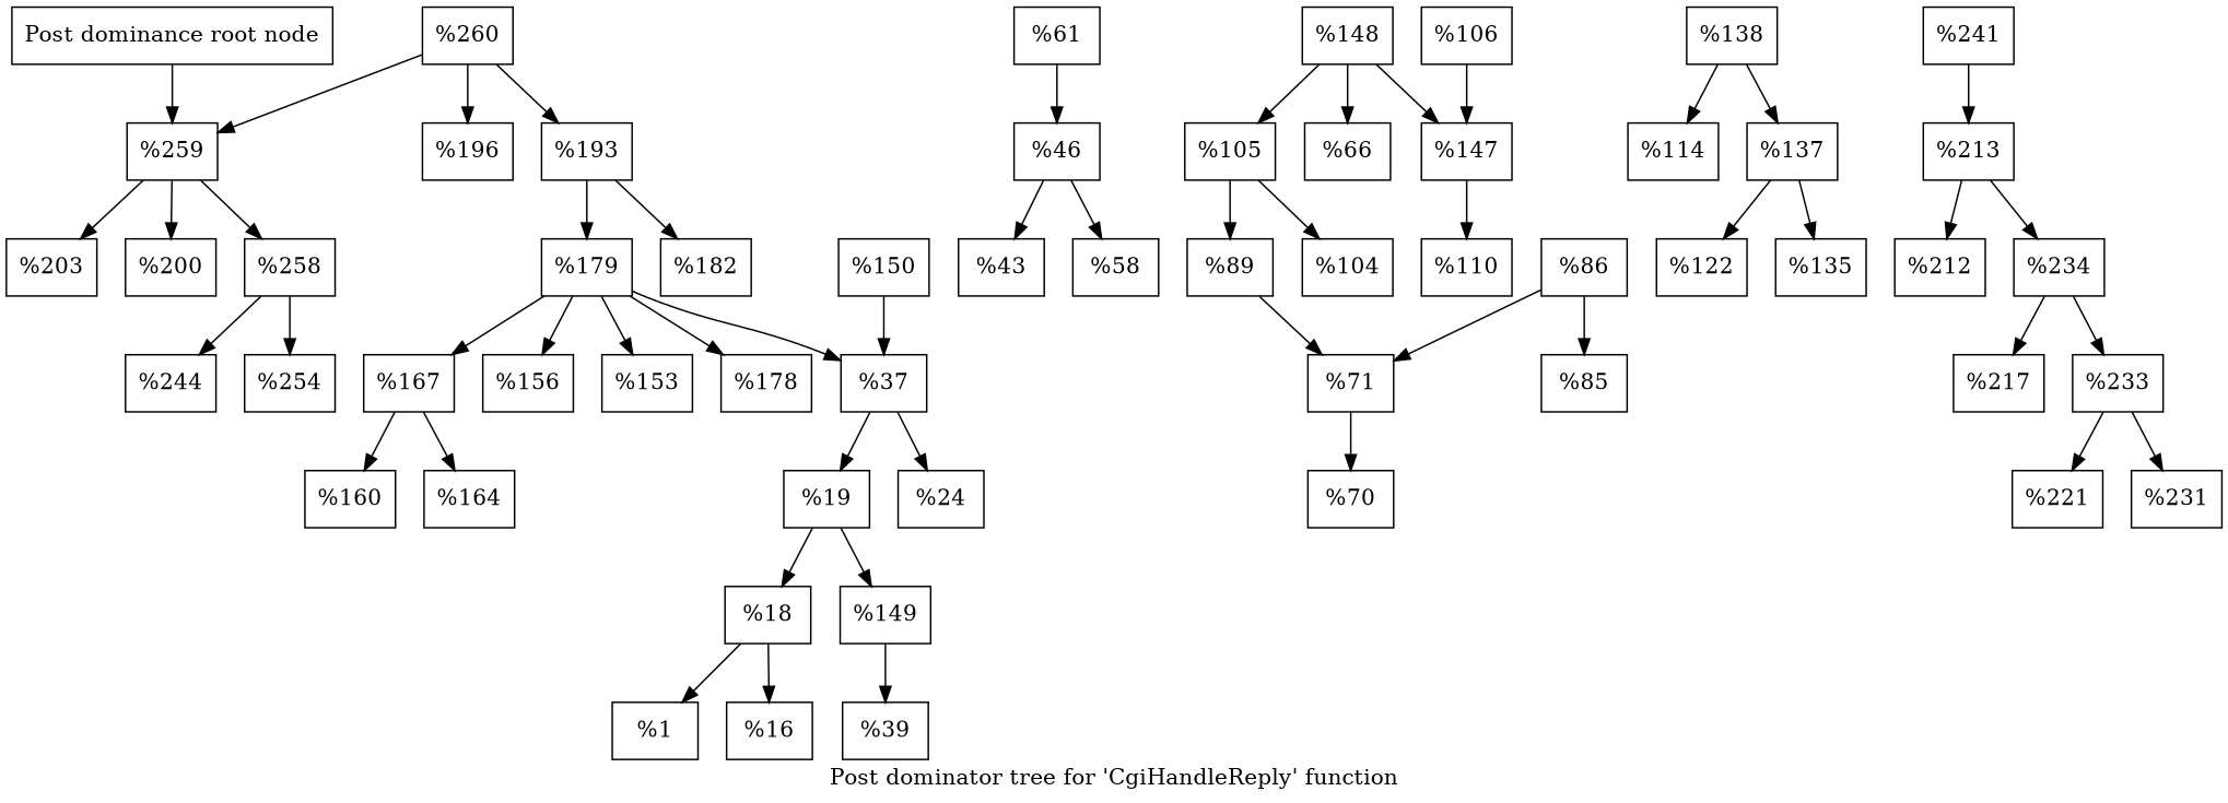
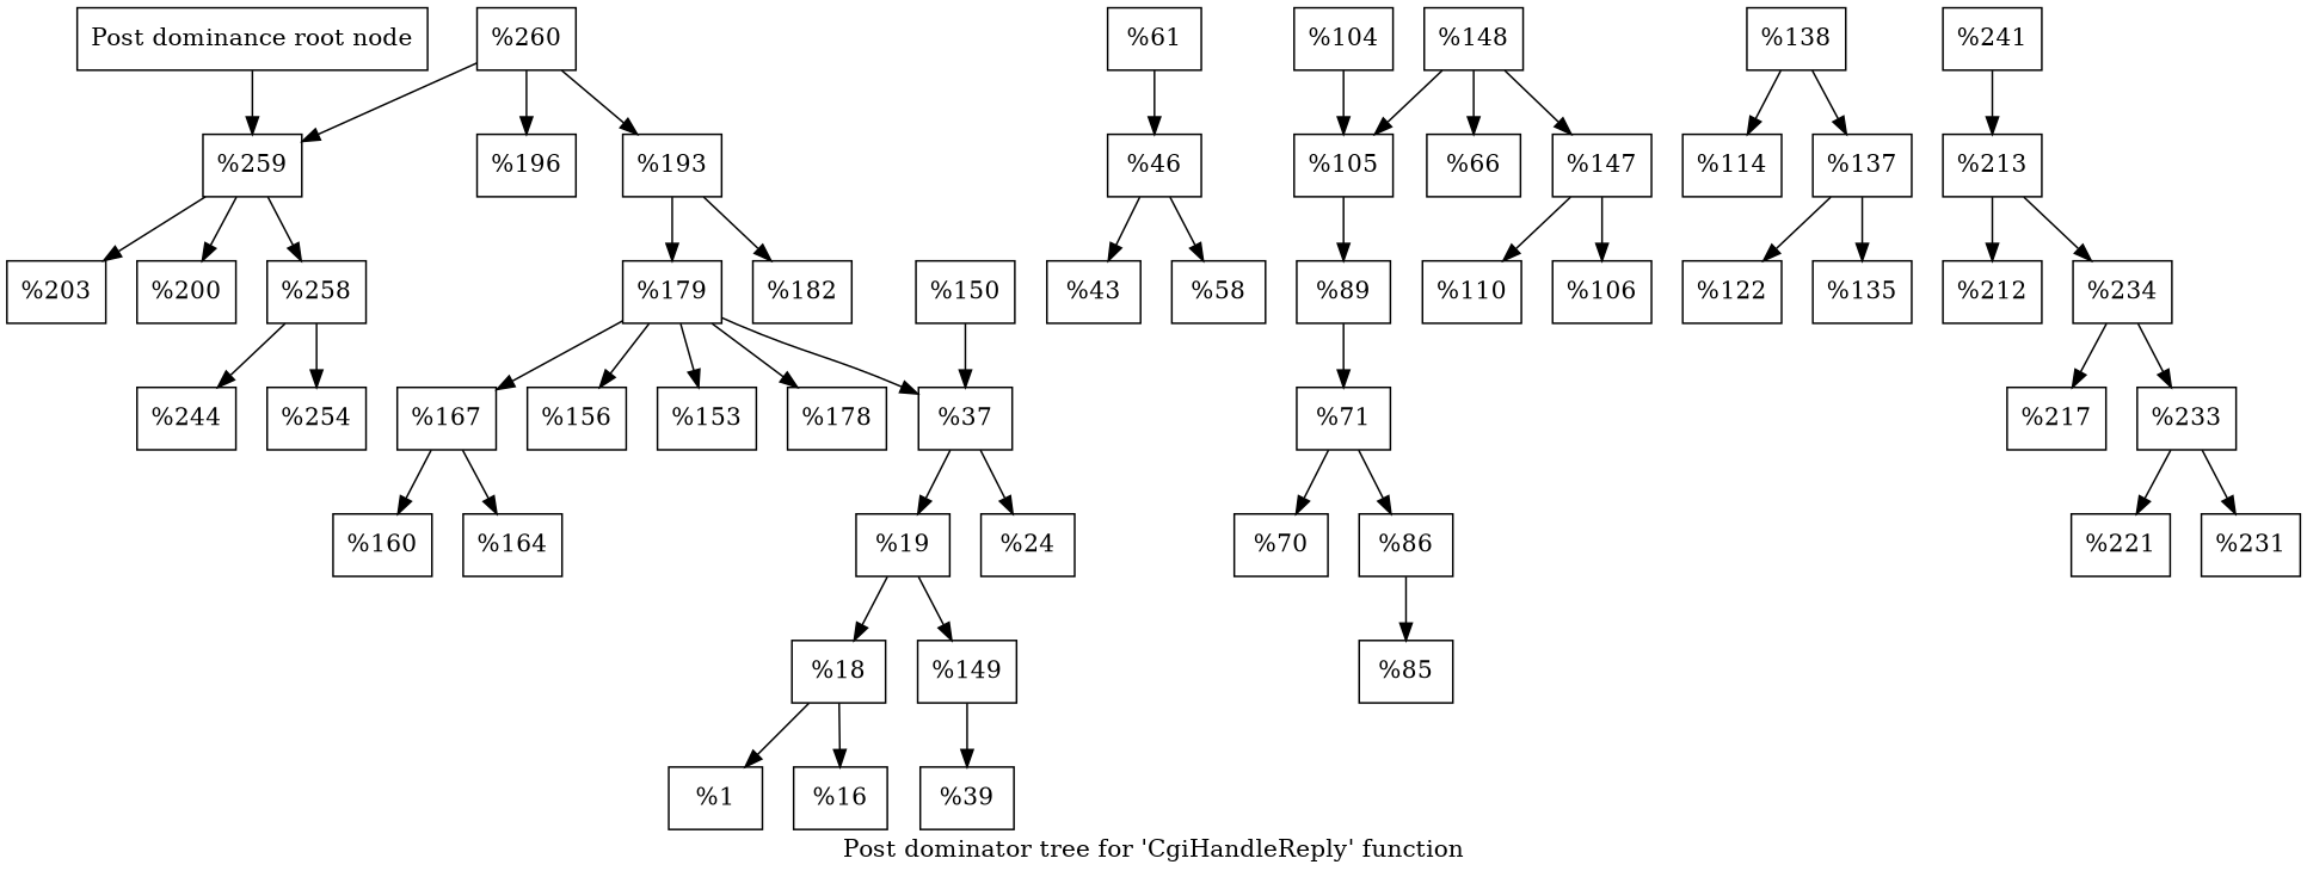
  digraph {
    label="Post dominator tree for 'CgiHandleReply' function"
    node [shape=record]
    n1 [label="{Post dominance root node}"]
    n2 [label="{%259}"]
    n3 [label="{%260}"]
    n4 [label="{%196}"]
    n5 [label="{%193}"]
    n6 [label="{%179}"]
    n7 [label="{%182}"]
    n8 [label="{%203}"]
    n9 [label="{%200}"]
    n10 [label="{%258}"]
    n11 [label="{%167}"]
    n12 [label="{%156}"]
    n13 [label="{%153}"]
    n14 [label="{%178}"]
    n15 [label="{%37}"]
    n16 [label="{%244}"]
    n17 [label="{%254}"]
    n18 [label="{%160}"]
    n19 [label="{%164}"]
    n20 [label="{%150}"]
    n21 [label="{%19}"]
    n22 [label="{%24}"]
    n23 [label="{%18}"]
    n24 [label="{%149}"]
    n25 [label="{%1}"]
    n26 [label="{%16}"]
    n27 [label="{%39}"]
    n28 [label="{%61}"]
    n29 [label="{%46}"]
    n30 [label="{%148}"]
    n31 [label="{%105}"]
    n32 [label="{%66}"]
    n33 [label="{%147}"]
    n34 [label="{%43}"]
    n35 [label="{%58}"]
    n36 [label="{%89}"]
    n37 [label="{%104}"]
    n38 [label="{%110}"]
    n39 [label="{%106}"]
    n40 [label="{%71}"]
    n41 [label="{%138}"]
    n42 [label="{%114}"]
    n43 [label="{%137}"]
    n44 [label="{%70}"]
    n45 [label="{%86}"]
    n46 [label="{%85}"]
    n47 [label="{%122}"]
    n48 [label="{%135}"]
    n49 [label="{%241}"]
    n50 [label="{%213}"]
    n51 [label="{%212}"]
    n52 [label="{%234}"]
    n53 [label="{%217}"]
    n54 [label="{%233}"]
    n55 [label="{%221}"]
    n56 [label="{%231}"]
    n1 -> n2
    n2 -> n8
    n2 -> n9
    n2 -> n10
    n3 -> n2
    n3 -> n4
    n3 -> n5
    n5 -> n6
    n5 -> n7
    n6 -> n11
    n6 -> n12
    n6 -> n13
    n6 -> n14
    n6 -> n15
    n10 -> n16
    n10 -> n17
    n11 -> n18
    n11 -> n19
    n15 -> n21
    n15 -> n22
    n20 -> n15
    n21 -> n23
    n21 -> n24
    n23 -> n25
    n23 -> n26
    n24 -> n27
    n28 -> n29
    n29 -> n34
    n29 -> n35
    n30 -> n31
    n30 -> n32
    n30 -> n33
    n31 -> n36
-   n31 -> n37
+   n37 -> n31
    n33 -> n38
-   n39 -> n33
+   n33 -> n39
    n36 -> n40
    n40 -> n44
-   n45 -> n40
+   n40 -> n45
    n41 -> n42
    n41 -> n43
    n43 -> n47
    n43 -> n48
    n45 -> n46
    n49 -> n50
    n50 -> n51
    n50 -> n52
    n52 -> n53
    n52 -> n54
    n54 -> n55
    n54 -> n56
  }
